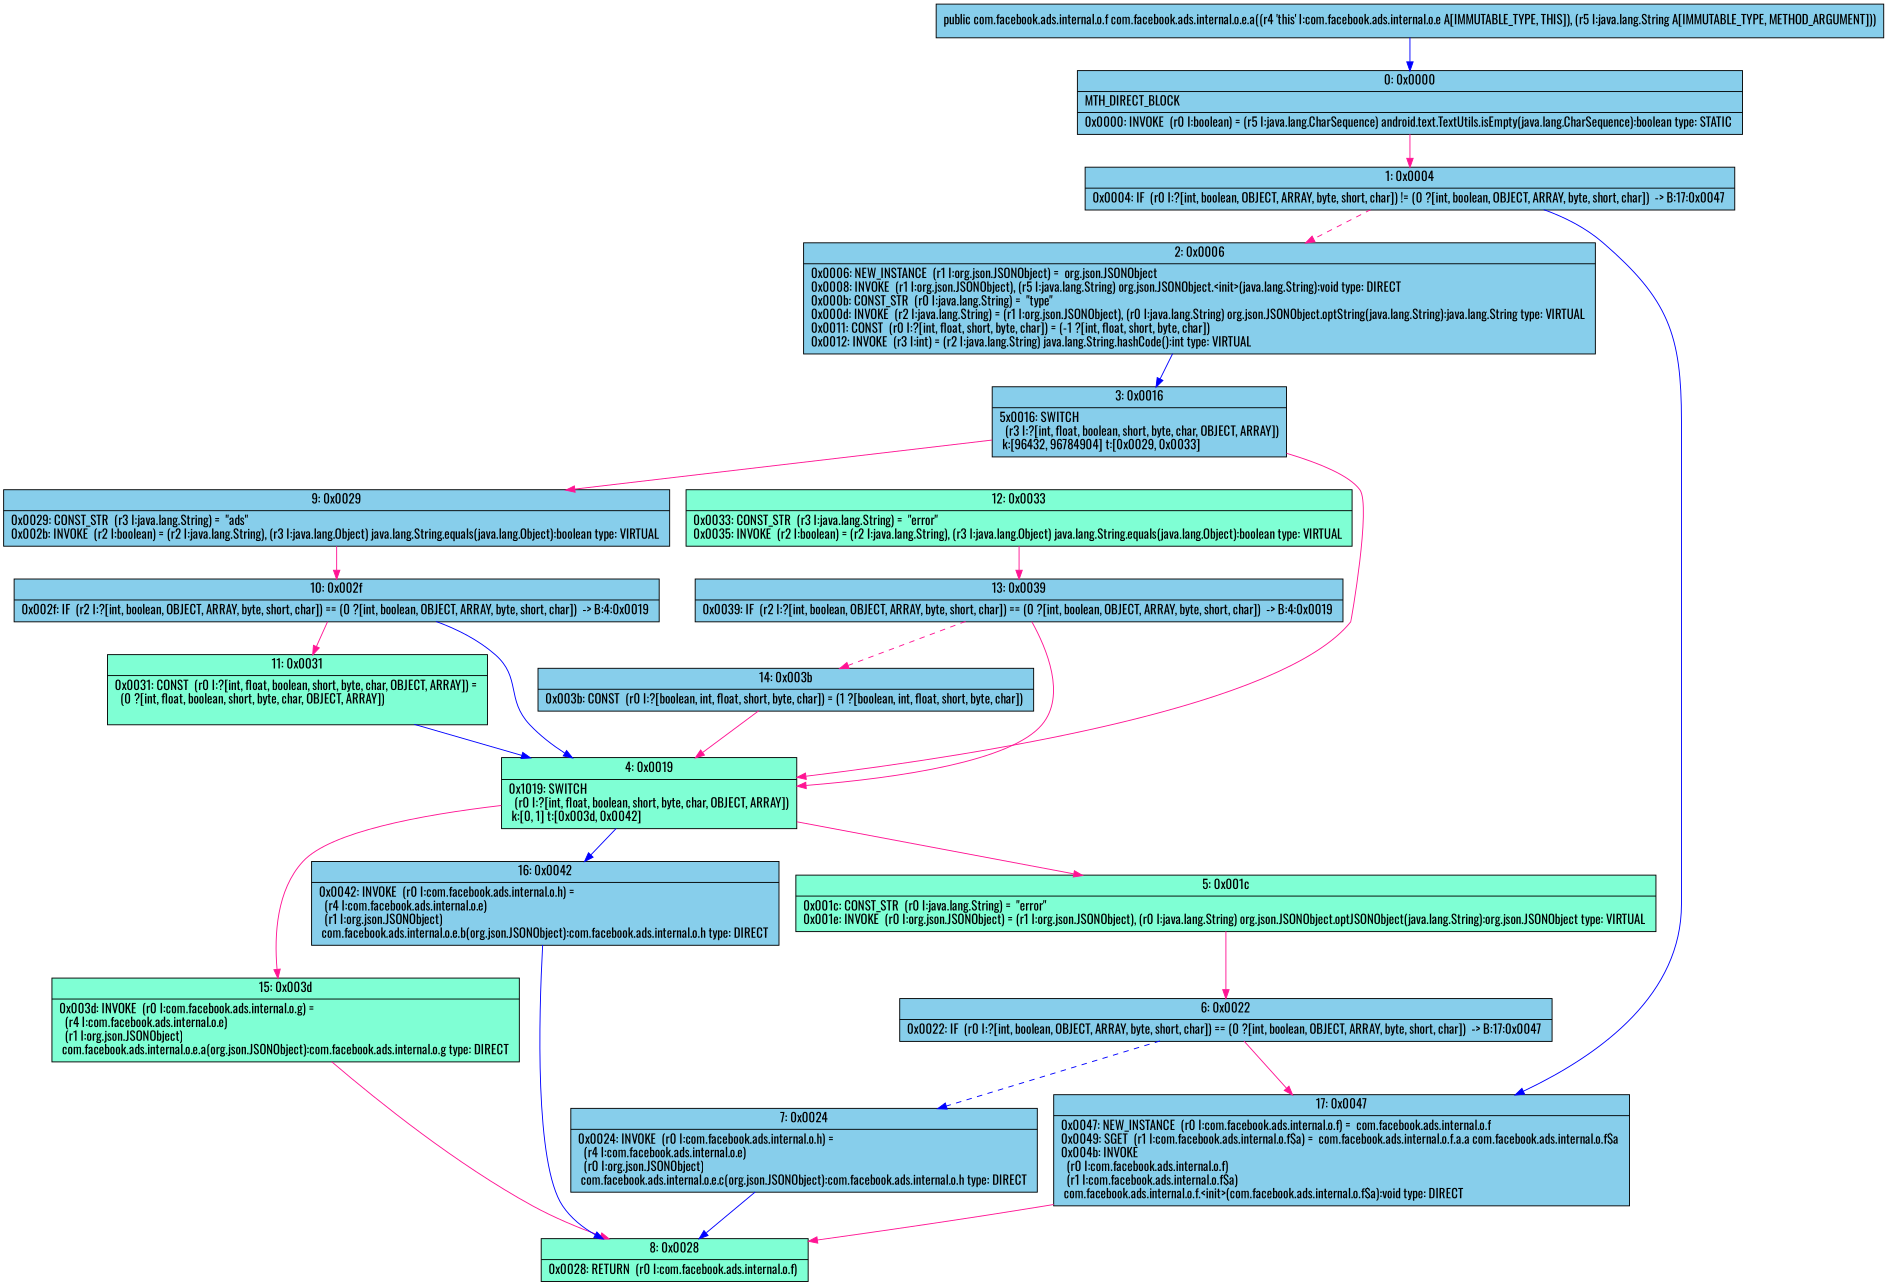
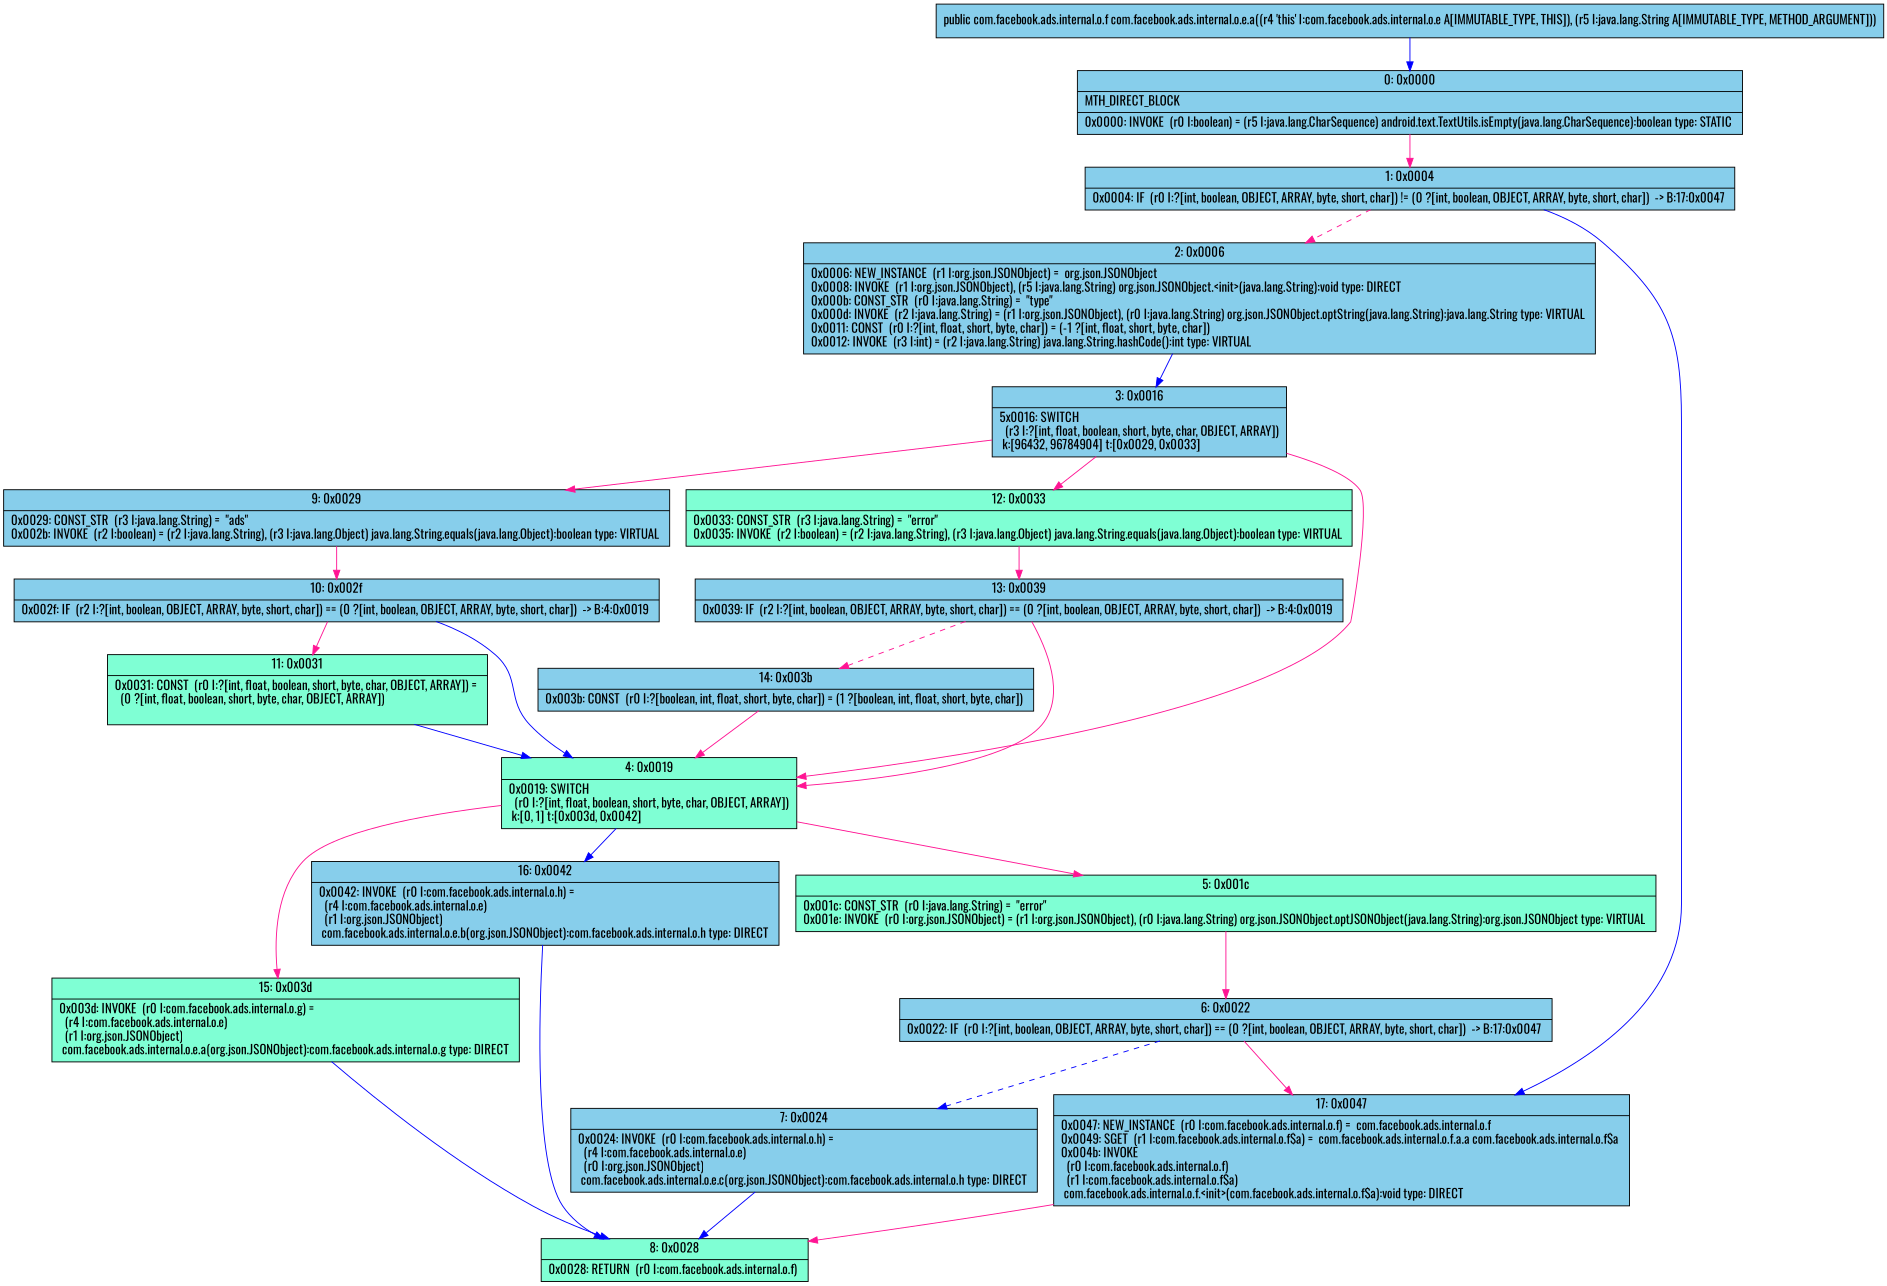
  digraph {
    fontname=Oswald
    node [fillcolor=skyblue fontname=Oswald shape=record style=filled]
    edge [color=deeppink fontname=Oswald]
    n1 [label="{0\:\ 0x0000|MTH_DIRECT_BLOCK\l|0x0000: INVOKE  (r0 I:boolean) = (r5 I:java.lang.CharSequence) android.text.TextUtils.isEmpty(java.lang.CharSequence):boolean type: STATIC \l}"]
    n2 [label="{1\:\ 0x0004|0x0004: IF  (r0 I:?[int, boolean, OBJECT, ARRAY, byte, short, char]) != (0 ?[int, boolean, OBJECT, ARRAY, byte, short, char])  \-\> B:17:0x0047 \l}"]
    n3 [label="{2\:\ 0x0006|0x0006: NEW_INSTANCE  (r1 I:org.json.JSONObject) =  org.json.JSONObject \l0x0008: INVOKE  (r1 I:org.json.JSONObject), (r5 I:java.lang.String) org.json.JSONObject.\<init\>(java.lang.String):void type: DIRECT \l0x000b: CONST_STR  (r0 I:java.lang.String) =  \"type\" \l0x000d: INVOKE  (r2 I:java.lang.String) = (r1 I:org.json.JSONObject), (r0 I:java.lang.String) org.json.JSONObject.optString(java.lang.String):java.lang.String type: VIRTUAL \l0x0011: CONST  (r0 I:?[int, float, short, byte, char]) = (\-1 ?[int, float, short, byte, char]) \l0x0012: INVOKE  (r3 I:int) = (r2 I:java.lang.String) java.lang.String.hashCode():int type: VIRTUAL \l}"]
    n4 [label="{17\:\ 0x0047|0x0047: NEW_INSTANCE  (r0 I:com.facebook.ads.internal.o.f) =  com.facebook.ads.internal.o.f \l0x0049: SGET  (r1 I:com.facebook.ads.internal.o.f$a) =  com.facebook.ads.internal.o.f.a.a com.facebook.ads.internal.o.f$a \l0x004b: INVOKE  \l  (r0 I:com.facebook.ads.internal.o.f)\l  (r1 I:com.facebook.ads.internal.o.f$a)\l com.facebook.ads.internal.o.f.\<init\>(com.facebook.ads.internal.o.f$a):void type: DIRECT \l}"]
    n5 [label="{3\:\ 0x0016|5x0016: SWITCH  \l  (r3 I:?[int, float, boolean, short, byte, char, OBJECT, ARRAY])\l k:[96432, 96784904] t:[0x0029, 0x0033] \l}"]
    n6 [fillcolor=aquamarine label="{8\:\ 0x0028|0x0028: RETURN  (r0 I:com.facebook.ads.internal.o.f) \l}"]
-   n7 [fillcolor=aquamarine label="{4\:\ 0x0019|0x1019: SWITCH  \l  (r0 I:?[int, float, boolean, short, byte, char, OBJECT, ARRAY])\l k:[0, 1] t:[0x003d, 0x0042] \l}"]
+   n7 [fillcolor=aquamarine label="{4\:\ 0x0019|0x0019: SWITCH  \l  (r0 I:?[int, float, boolean, short, byte, char, OBJECT, ARRAY])\l k:[0, 1] t:[0x003d, 0x0042] \l}"]
    n8 [label="{9\:\ 0x0029|0x0029: CONST_STR  (r3 I:java.lang.String) =  \"ads\" \l0x002b: INVOKE  (r2 I:boolean) = (r2 I:java.lang.String), (r3 I:java.lang.Object) java.lang.String.equals(java.lang.Object):boolean type: VIRTUAL \l}"]
    n9 [fillcolor=aquamarine label="{12\:\ 0x0033|0x0033: CONST_STR  (r3 I:java.lang.String) =  \"error\" \l0x0035: INVOKE  (r2 I:boolean) = (r2 I:java.lang.String), (r3 I:java.lang.Object) java.lang.String.equals(java.lang.Object):boolean type: VIRTUAL \l}"]
    n10 [fillcolor=aquamarine label="{5\:\ 0x001c|0x001c: CONST_STR  (r0 I:java.lang.String) =  \"error\" \l0x001e: INVOKE  (r0 I:org.json.JSONObject) = (r1 I:org.json.JSONObject), (r0 I:java.lang.String) org.json.JSONObject.optJSONObject(java.lang.String):org.json.JSONObject type: VIRTUAL \l}"]
    n11 [fillcolor=aquamarine label="{15\:\ 0x003d|0x003d: INVOKE  (r0 I:com.facebook.ads.internal.o.g) = \l  (r4 I:com.facebook.ads.internal.o.e)\l  (r1 I:org.json.JSONObject)\l com.facebook.ads.internal.o.e.a(org.json.JSONObject):com.facebook.ads.internal.o.g type: DIRECT \l}"]
    n12 [label="{16\:\ 0x0042|0x0042: INVOKE  (r0 I:com.facebook.ads.internal.o.h) = \l  (r4 I:com.facebook.ads.internal.o.e)\l  (r1 I:org.json.JSONObject)\l com.facebook.ads.internal.o.e.b(org.json.JSONObject):com.facebook.ads.internal.o.h type: DIRECT \l}"]
    n13 [label="{10\:\ 0x002f|0x002f: IF  (r2 I:?[int, boolean, OBJECT, ARRAY, byte, short, char]) == (0 ?[int, boolean, OBJECT, ARRAY, byte, short, char])  \-\> B:4:0x0019 \l}"]
    n14 [label="{13\:\ 0x0039|0x0039: IF  (r2 I:?[int, boolean, OBJECT, ARRAY, byte, short, char]) == (0 ?[int, boolean, OBJECT, ARRAY, byte, short, char])  \-\> B:4:0x0019 \l}"]
    n15 [label="{6\:\ 0x0022|0x0022: IF  (r0 I:?[int, boolean, OBJECT, ARRAY, byte, short, char]) == (0 ?[int, boolean, OBJECT, ARRAY, byte, short, char])  \-\> B:17:0x0047 \l}"]
    n16 [label="{7\:\ 0x0024|0x0024: INVOKE  (r0 I:com.facebook.ads.internal.o.h) = \l  (r4 I:com.facebook.ads.internal.o.e)\l  (r0 I:org.json.JSONObject)\l com.facebook.ads.internal.o.e.c(org.json.JSONObject):com.facebook.ads.internal.o.h type: DIRECT \l}"]
    n17 [fillcolor=aquamarine label="{11\:\ 0x0031|0x0031: CONST  (r0 I:?[int, float, boolean, short, byte, char, OBJECT, ARRAY]) = \l  (0 ?[int, float, boolean, short, byte, char, OBJECT, ARRAY])\l \l}"]
    n18 [label="{14\:\ 0x003b|0x003b: CONST  (r0 I:?[boolean, int, float, short, byte, char]) = (1 ?[boolean, int, float, short, byte, char]) \l}"]
    n19 [label="{public com.facebook.ads.internal.o.f com.facebook.ads.internal.o.e.a((r4 'this' I:com.facebook.ads.internal.o.e A[IMMUTABLE_TYPE, THIS]), (r5 I:java.lang.String A[IMMUTABLE_TYPE, METHOD_ARGUMENT])) }"]
    n1 -> n2
    n2 -> n3 [style=dashed]
    n2 -> n4 [color=blue]
    n3 -> n5 [color=blue]
    n4 -> n6
    n5 -> n7
    n5 -> n8
+   n5 -> n9
    n7 -> n10
    n7 -> n11
    n7 -> n12 [color=blue]
    n8 -> n13
    n9 -> n14
    n10 -> n15
-   n11 -> n6
+   n11 -> n6 [color=blue]
    n12 -> n6 [color=blue]
    n13 -> n7 [color=blue]
    n13 -> n17 [style=solid]
    n14 -> n7
    n14 -> n18 [style=dashed]
    n15 -> n4
    n15 -> n16 [color=blue style=dashed]
    n16 -> n6 [color=blue]
    n17 -> n7 [color=blue]
    n18 -> n7
    n19 -> n1 [color=blue]
  }
